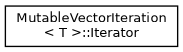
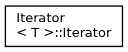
  digraph {
    rankdir=LR
-   n1 [color=black fillcolor=white fontname=Helvetica fontsize=10 height=0.2 label="MutableVectorIteration\l\< T \>::Iterator" shape=record style=filled width=0.4]
+   n1 [color=black fillcolor=white fontname=Helvetica fontsize=10 height=0.2 label="Iterator\l\< T \>::Iterator" shape=record style=filled width=0.4]
  }
